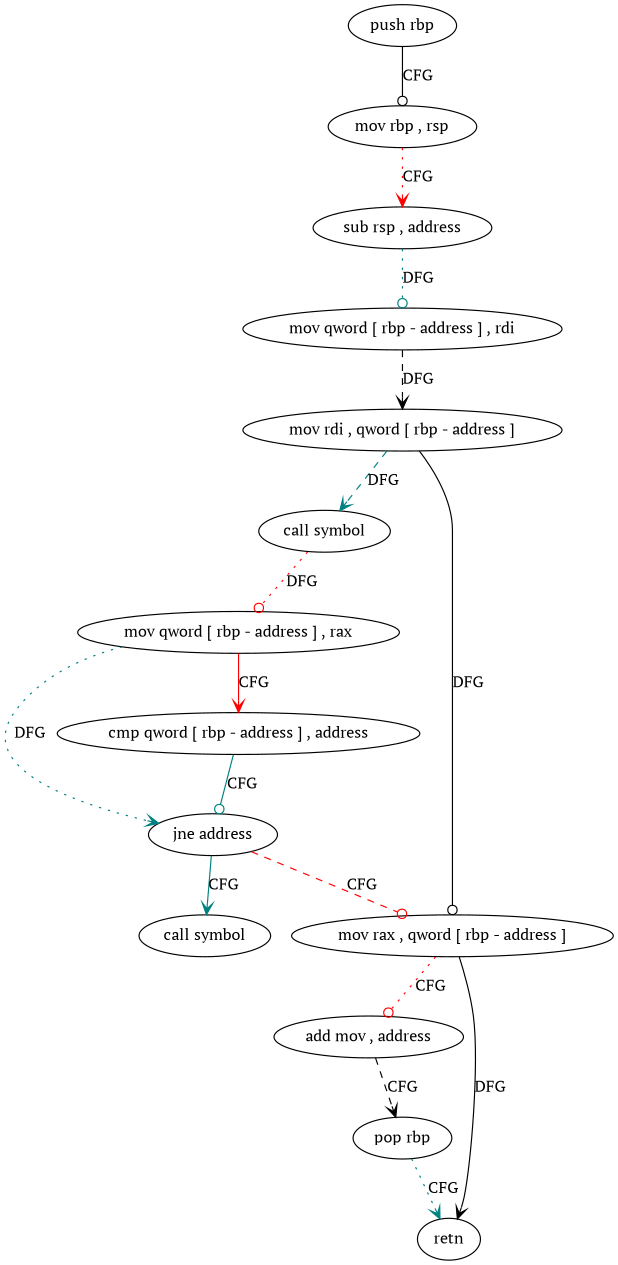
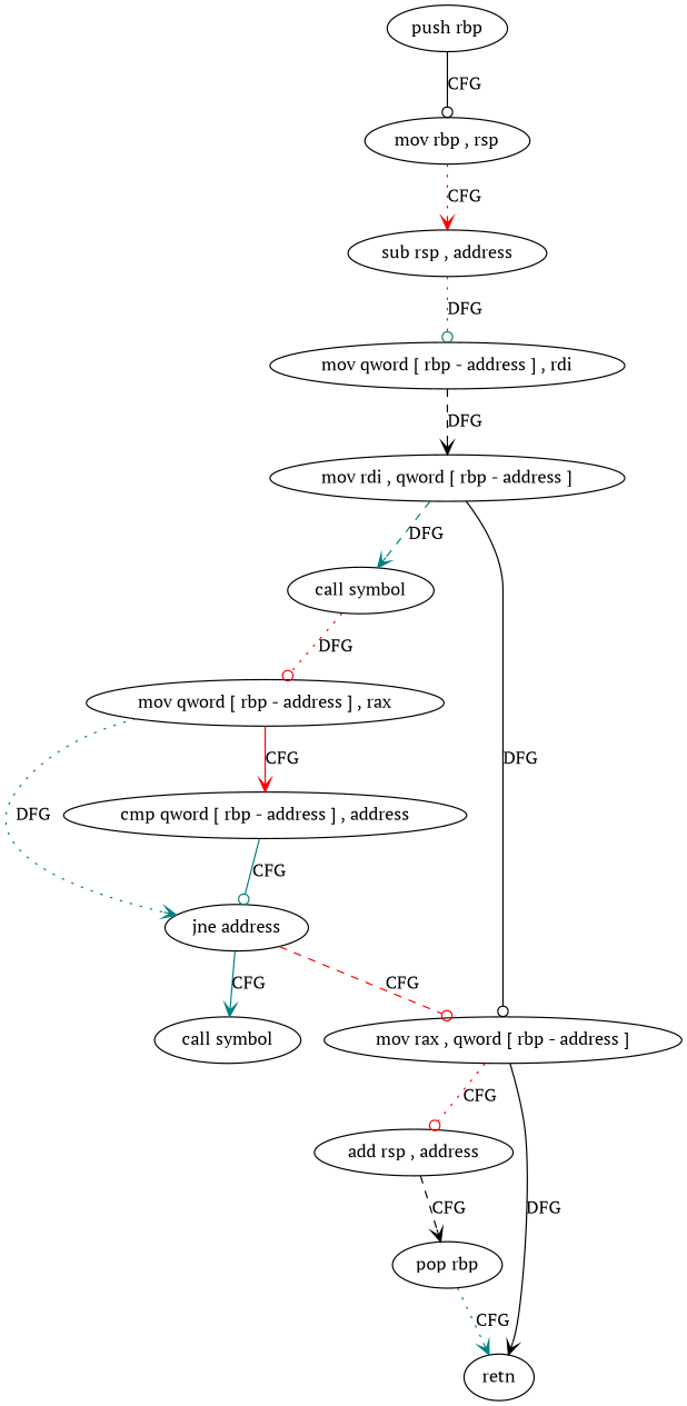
  digraph {
    fontname="PT Serif"
    node [fontname="PT Serif"]
    edge [arrowhead=vee color=teal fontname="PT Serif" style=solid]
    n1 [label="push rbp"]
    n2 [label="mov rbp , rsp"]
    n3 [label="sub rsp , address"]
    n4 [label="mov qword [ rbp - address ] , rdi"]
    n5 [label="mov rdi , qword [ rbp - address ]"]
    n6 [label="call symbol"]
    n7 [label="mov rax , qword [ rbp - address ]"]
    n8 [label="mov qword [ rbp - address ] , rax"]
    n9 [label="cmp qword [ rbp - address ] , address"]
    n10 [label="jne address"]
    n11 [label="call symbol"]
-   n12 [label="add mov , address"]
+   n12 [label="add rsp , address"]
    n13 [label=retn]
    n14 [label="pop rbp"]
    n1 -> n2 [arrowhead=odot color=black label=CFG]
    n2 -> n3 [color=red label=CFG style=dotted]
    n3 -> n4 [arrowhead=odot label=DFG style=dotted]
    n4 -> n5 [color=black label=DFG style=dashed]
    n5 -> n6 [label=DFG style=dashed]
    n5 -> n7 [arrowhead=odot color=black label=DFG]
    n6 -> n8 [arrowhead=odot color=red label=DFG style=dotted]
    n7 -> n12 [arrowhead=odot color=red label=CFG style=dotted]
    n7 -> n13 [color=black label=DFG]
    n8 -> n9 [color=red label=CFG]
    n8 -> n10 [label=DFG style=dotted]
    n9 -> n10 [arrowhead=odot label=CFG]
    n10 -> n7 [arrowhead=odot color=red label=CFG style=dashed]
    n10 -> n11 [label=CFG]
    n12 -> n14 [color=black label=CFG style=dashed]
    n14 -> n13 [label=CFG style=dotted]
  }
